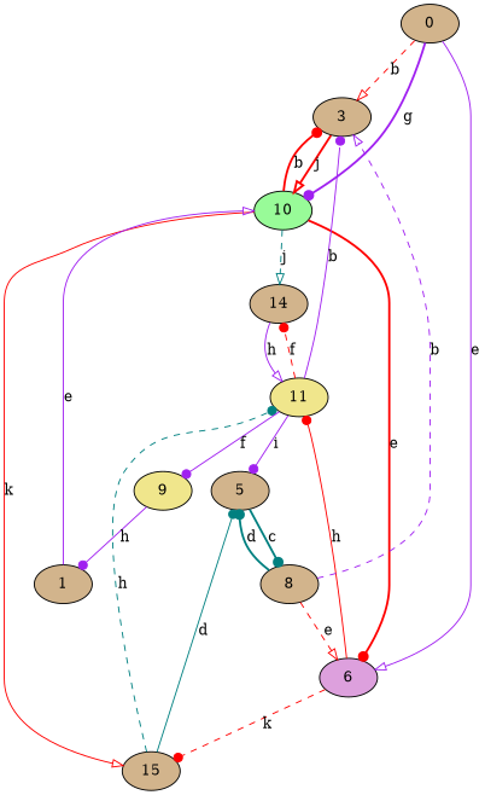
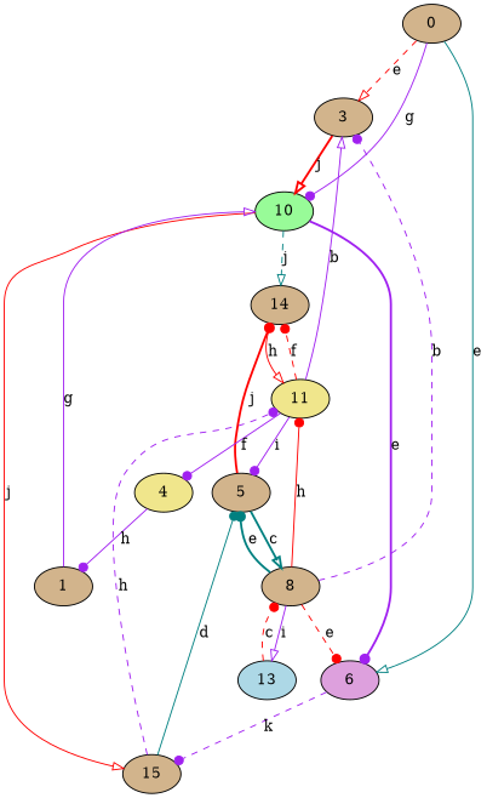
  strict digraph {
    node [fillcolor=tan style=filled]
    edge [arrowhead=dot color=red style=solid]
    0
    3
    6 [fillcolor=plum]
    10 [fillcolor=palegreen]
    15
    14
    1
    n8 [label=8]
    5
    11 [fillcolor=khaki]
-   9 [fillcolor=khaki]
-   0 -> 3 [arrowhead=onormal label=b style=dashed]
-   0 -> 6 [arrowhead=onormal color=purple label=e]
-   0 -> 10 [color=purple label=g style=bold]
+   13 [fillcolor=lightblue]
+   9 [fillcolor=khaki label=4]
+   0 -> 3 [arrowhead=onormal label=e style=dashed]
+   0 -> 6 [arrowhead=onormal color=teal label=e]
+   0 -> 10 [color=purple label=g]
    3 -> 10 [arrowhead=onormal label=j style=bold]
-   6 -> 15 [label=k style=dashed]
-   10 -> 3 [label=b style=bold]
-   10 -> 6 [label=e style=bold]
-   10 -> 15 [arrowhead=onormal label=k]
+   6 -> 15 [color=purple label=k style=dashed]
+   10 -> 6 [color=purple label=e style=bold]
+   10 -> 15 [arrowhead=onormal label=j]
    10 -> 14 [arrowhead=onormal color=teal label=j style=dashed]
    15 -> 5 [color=teal label=d]
-   15 -> 11 [color=teal label=h style=dashed]
-   14 -> 11 [arrowhead=onormal color=purple label=h]
-   1 -> 10 [arrowhead=onormal color=purple label=e]
-   n8 -> 3 [arrowhead=onormal color=purple label=b style=dashed]
-   n8 -> 6 [arrowhead=onormal label=e style=dashed]
-   n8 -> 5 [color=teal label=d style=bold]
-   6 -> 11 [label=h]
-   5 -> n8 [color=teal label=c style=bold]
-   11 -> 3 [color=purple label=b]
+   15 -> 11 [color=purple label=h style=dashed]
+   14 -> 11 [arrowhead=onormal label=h]
+   1 -> 10 [arrowhead=onormal color=purple label=g]
+   n8 -> 3 [color=purple label=b style=dashed]
+   n8 -> 6 [label=e style=dashed]
+   n8 -> 5 [color=teal label=e style=bold]
+   n8 -> 11 [label=h]
+   n8 -> 13 [arrowhead=onormal color=purple label=i]
+   5 -> 14 [label=j style=bold]
+   5 -> n8 [arrowhead=onormal color=teal label=c style=bold]
+   11 -> 3 [arrowhead=onormal color=purple label=b]
    11 -> 14 [label=f style=dashed]
    11 -> 5 [color=purple label=i]
    11 -> 9 [color=purple label=f]
+   13 -> n8 [label=c style=dashed]
    9 -> 1 [color=purple label=h]
  }
